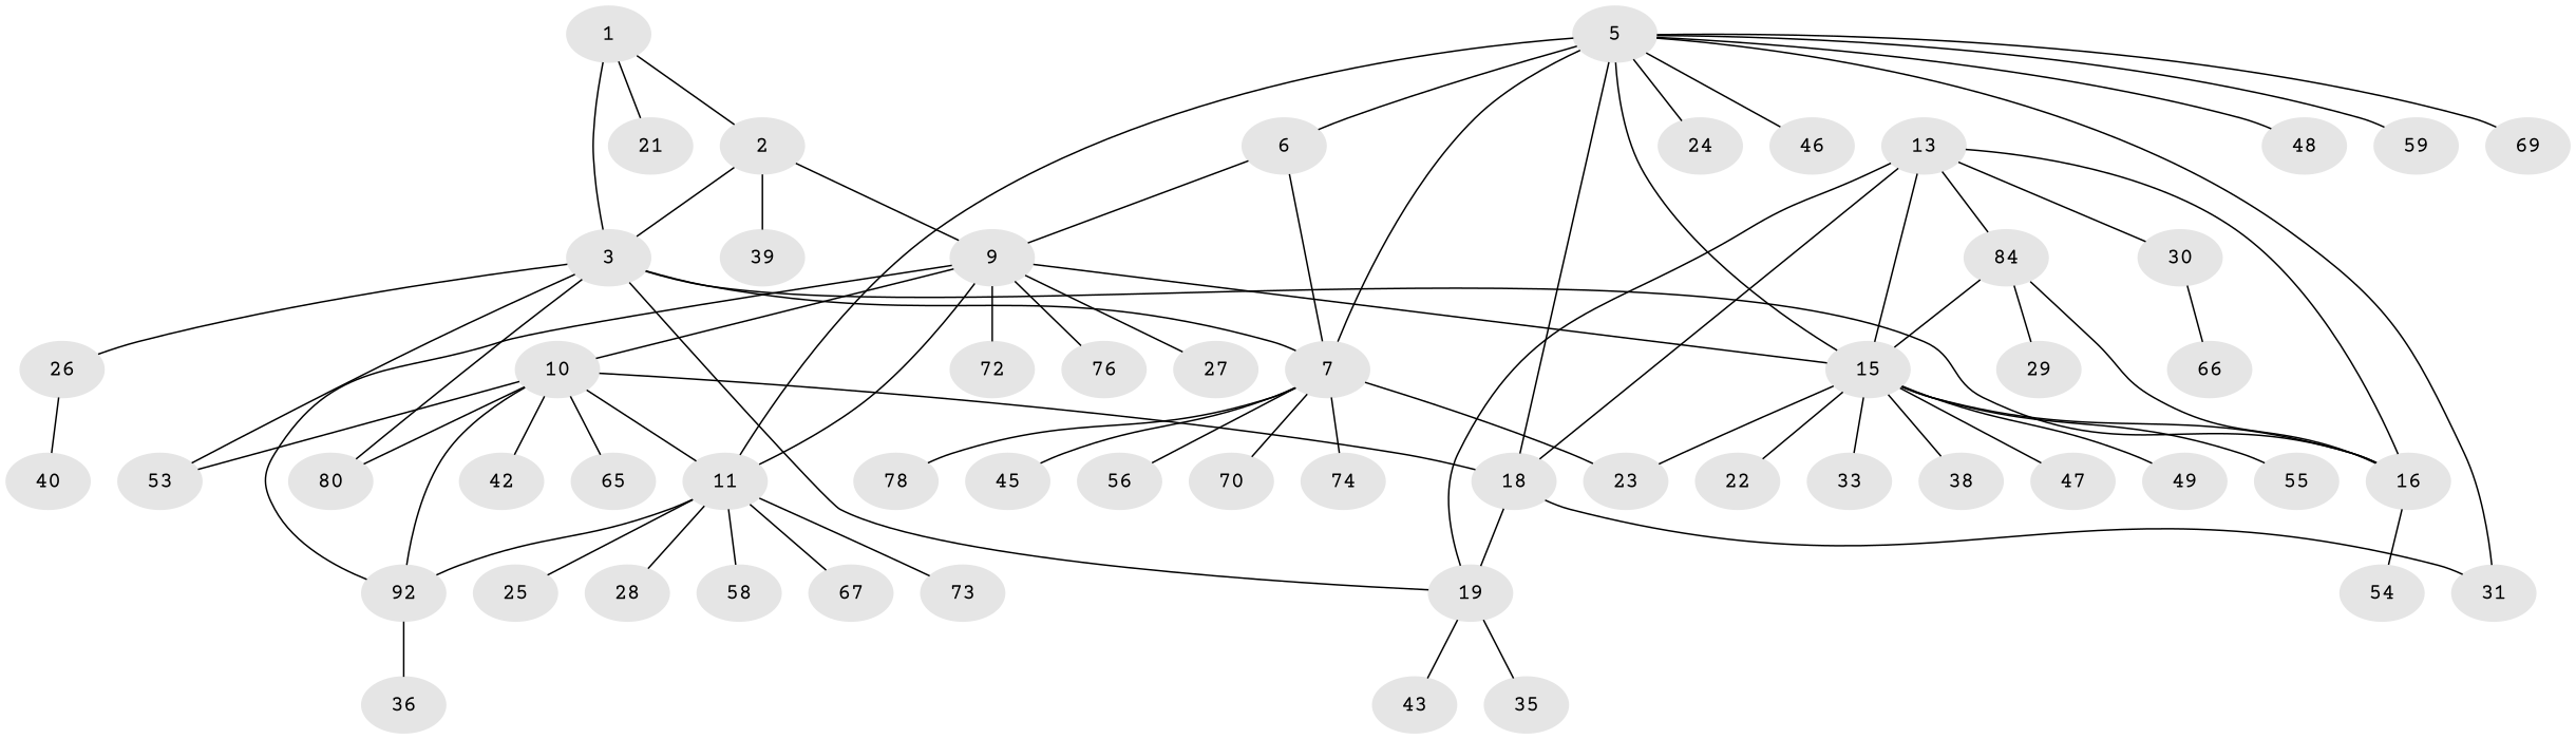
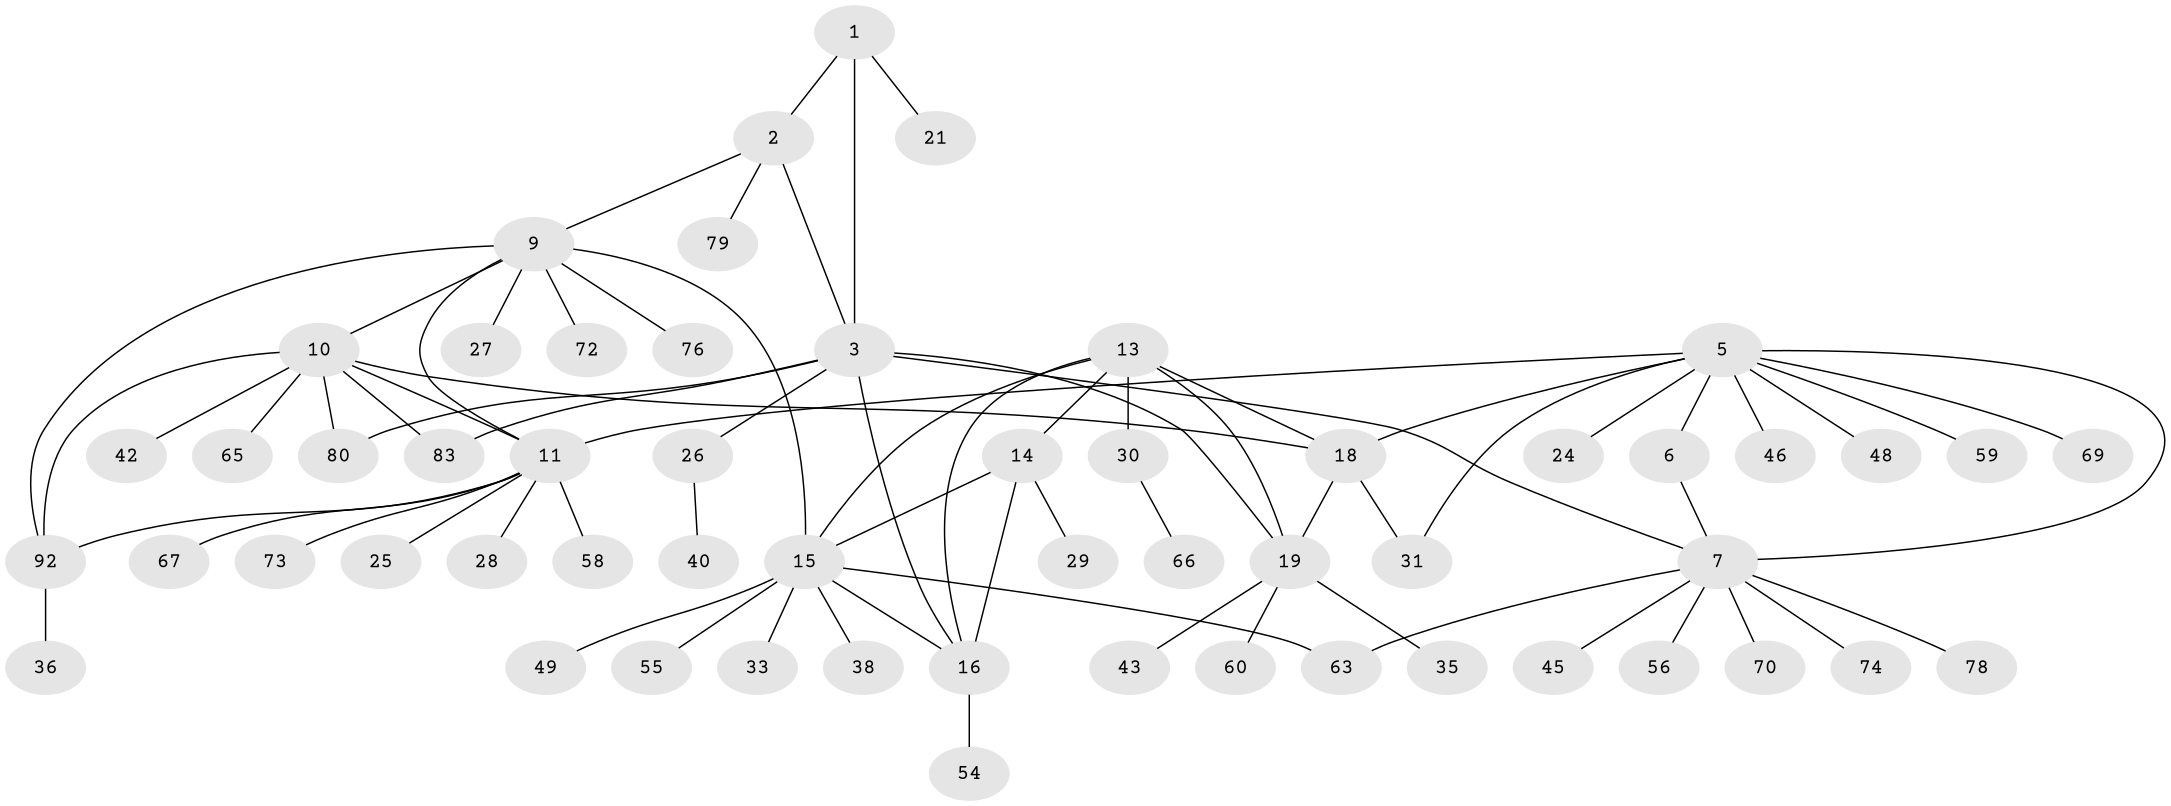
  graph {
    fontname="Courier Prime"
    node [color=gray90 fontname="Courier Prime" style=filled]
    edge [fontname="Courier Prime"]
    1 [super="+75"]
    2 [super="+41"]
    3 [super="+4"]
    21
    9 [super="+64"]
-   79 [label=39]
+   79
    7 [super="+37"]
    16 [super="+32"]
    19 [super="+52"]
    26 [super="+63"]
-   53
+   53 [label=83]
    80
    76 [super="+77"]
    11 [super="+62"]
    15 [super="+36"]
    10 [super="+31"]
    n17 [label=92 super="+51"]
    27
    72
-   23 [super="+57"]
+   23 [super="+57" label=63]
    45
    56
    70
    74
    78
    54
    35
    43
+   60
    40
    5 [super="+8"]
    6
    18 [super="+20"]
    24
    n35 [label=31]
    46
    48
    59
    69 [super="+71"]
    25
    28
    58
    67
    73
-   22
    33
    38
-   47
    49
    55
    42
    65
    n53 [label=36]
    13 [super="+17"]
-   14 [super="+44" label=84]
+   14 [super="+44"]
    n56 [label=30 super="+61"]
    29 [super="+30"]
    66
    1 -- 2
    1 -- 3 [weight=2]
    1 -- 21
    2 -- 3 [weight=2]
    2 -- 9
    2 -- 79
    3 -- 7
    3 -- 16
    3 -- 19
    3 -- 26
    3 -- 53
    3 -- 80
    9 -- 76
    9 -- 11
    9 -- 15
    9 -- 10
    9 -- n17
    9 -- 27
    9 -- 72
    7 -- 23
    7 -- 45
    7 -- 56
    7 -- 70
    7 -- 74
    7 -- 78
    16 -- 54
    19 -- 35
    19 -- 43
+   19 -- 60
    26 -- 40
    11 -- n17
    11 -- 25
    11 -- 28
    11 -- 58
    11 -- 67
    11 -- 73
    15 -- 16
    15 -- 23
-   15 -- 22
    15 -- 33
    15 -- 38
-   15 -- 47
    15 -- 49
    15 -- 55
    10 -- 53
    10 -- 80
    10 -- 11
    10 -- n17
    10 -- 18
    10 -- 42
    10 -- 65
    n17 -- n53
    5 -- 7 [weight=2]
    5 -- 11
-   5 -- 15
    5 -- 6 [weight=2]
    5 -- 18
    5 -- 24
    5 -- n35
    5 -- 46
    5 -- 48
    5 -- 59
    5 -- 69
-   6 -- 9
    6 -- 7
    18 -- 19 [weight=2]
    18 -- n35
    13 -- 16
    13 -- 19
    13 -- 15
    13 -- 18 [weight=2]
    13 -- 14
    13 -- n56
    14 -- 16
    14 -- 15
    14 -- 29
    n56 -- 66
  }
